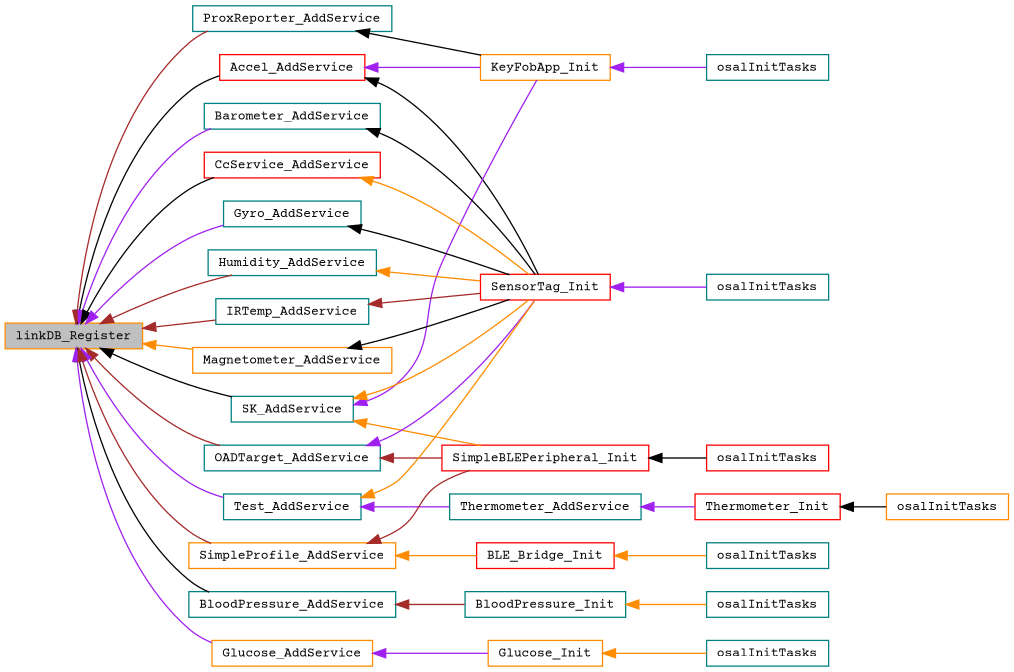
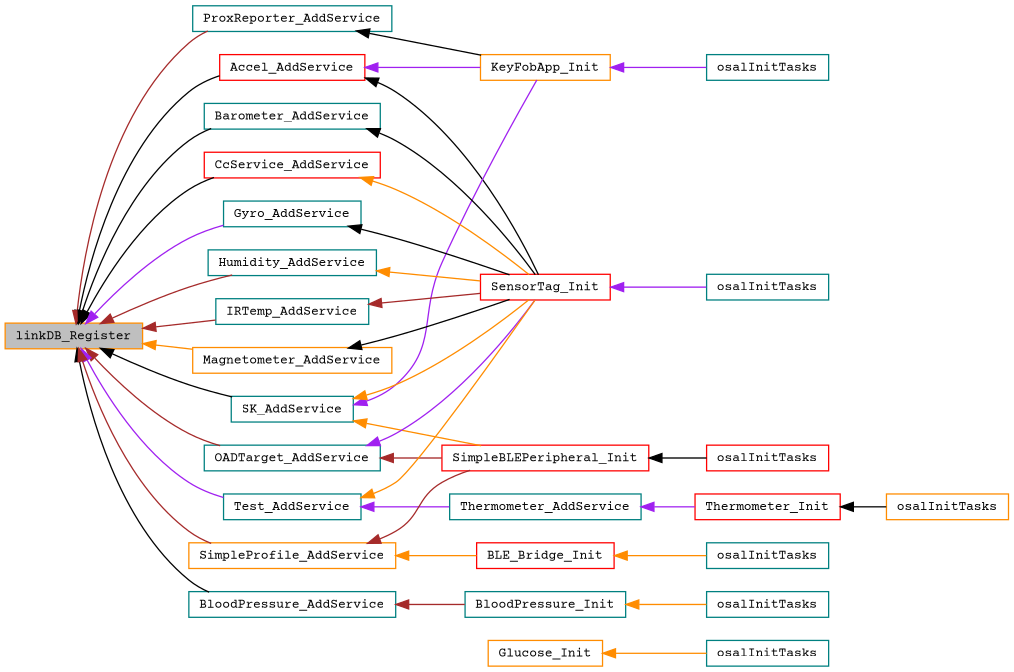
  digraph {
    fontname="Courier Prime"
    rankdir=LR
    node [color=teal fillcolor=white fontname="Courier Prime" fontsize=10 shape=record style=filled]
    edge [color=purple dir=back fontname="Courier Prime" fontsize=10 labelfontname=Helvetica labelfontsize=10 style=solid]
    n1 [color=darkorange fillcolor=grey75 fontcolor=black height=0.2 label=linkDB_Register width=0.4]
    n2 [color=red height=0.2 label=Accel_AddService width=0.4]
    n3 [height=0.2 label=BloodPressure_AddService width=0.4]
-   n4 [color=darkorange height=0.2 label=Glucose_AddService width=0.4]
    n5 [height=0.2 label=SK_AddService width=0.4]
    n6 [height=0.2 label=OADTarget_AddService width=0.4]
    n7 [height=0.2 label=ProxReporter_AddService width=0.4]
    n8 [height=0.2 label=Barometer_AddService width=0.4]
    n9 [color=red height=0.2 label=CcService_AddService width=0.4]
    n10 [height=0.2 label=Gyro_AddService width=0.4]
    n11 [height=0.2 label=Humidity_AddService width=0.4]
    n12 [height=0.2 label=IRTemp_AddService width=0.4]
    n13 [color=darkorange height=0.2 label=Magnetometer_AddService width=0.4]
    n14 [height=0.2 label=Test_AddService width=0.4]
    n15 [color=darkorange height=0.2 label=SimpleProfile_AddService width=0.4]
    n16 [color=darkorange height=0.2 label=KeyFobApp_Init width=0.4]
    n17 [color=red height=0.2 label=SensorTag_Init width=0.4]
    n18 [height=0.2 label=BloodPressure_Init width=0.4]
    n19 [color=darkorange height=0.2 label=Glucose_Init width=0.4]
    n20 [color=red height=0.2 label=SimpleBLEPeripheral_Init width=0.4]
    n21 [height=0.2 label=Thermometer_AddService width=0.4]
    n22 [color=red height=0.2 label=BLE_Bridge_Init width=0.4]
    n23 [color=red height=0.2 label=Thermometer_Init width=0.4]
    n24 [height=0.2 label=osalInitTasks width=0.4]
    n25 [height=0.2 label=osalInitTasks width=0.4]
    n26 [height=0.2 label=osalInitTasks width=0.4]
    n27 [height=0.2 label=osalInitTasks width=0.4]
    n28 [color=red height=0.2 label=osalInitTasks width=0.4]
    n29 [height=0.2 label=osalInitTasks width=0.4]
    n30 [color=darkorange height=0.2 label=osalInitTasks width=0.4]
    n1 -> n2 [color=black]
    n1 -> n3 [color=black]
-   n1 -> n4
    n1 -> n5 [color=black]
    n1 -> n6 [color=brown]
    n1 -> n7 [color=brown]
-   n1 -> n8
+   n1 -> n8 [color=black]
    n1 -> n9 [color=black]
    n1 -> n10
    n1 -> n11 [color=brown]
    n1 -> n12 [color=brown]
    n1 -> n13 [color=darkorange]
    n1 -> n14
    n1 -> n15 [color=brown]
    n2 -> n16
    n2 -> n17 [color=black]
    n3 -> n18 [color=brown]
-   n4 -> n19
    n5 -> n16
    n5 -> n17 [color=darkorange]
    n5 -> n20 [color=darkorange]
    n6 -> n17
    n6 -> n20 [color=brown]
    n7 -> n16 [color=black]
    n8 -> n17 [color=black]
    n9 -> n17 [color=darkorange]
    n10 -> n17 [color=black]
    n11 -> n17 [color=darkorange]
    n12 -> n17 [color=brown]
    n13 -> n17 [color=black]
    n14 -> n17 [color=darkorange]
    n14 -> n21
    n15 -> n20 [color=brown]
    n15 -> n22 [color=darkorange]
    n16 -> n24
    n17 -> n25
    n18 -> n26 [color=darkorange]
    n19 -> n27 [color=darkorange]
    n20 -> n28 [color=black]
    n21 -> n23
    n22 -> n29 [color=darkorange]
    n23 -> n30 [color=black]
  }
